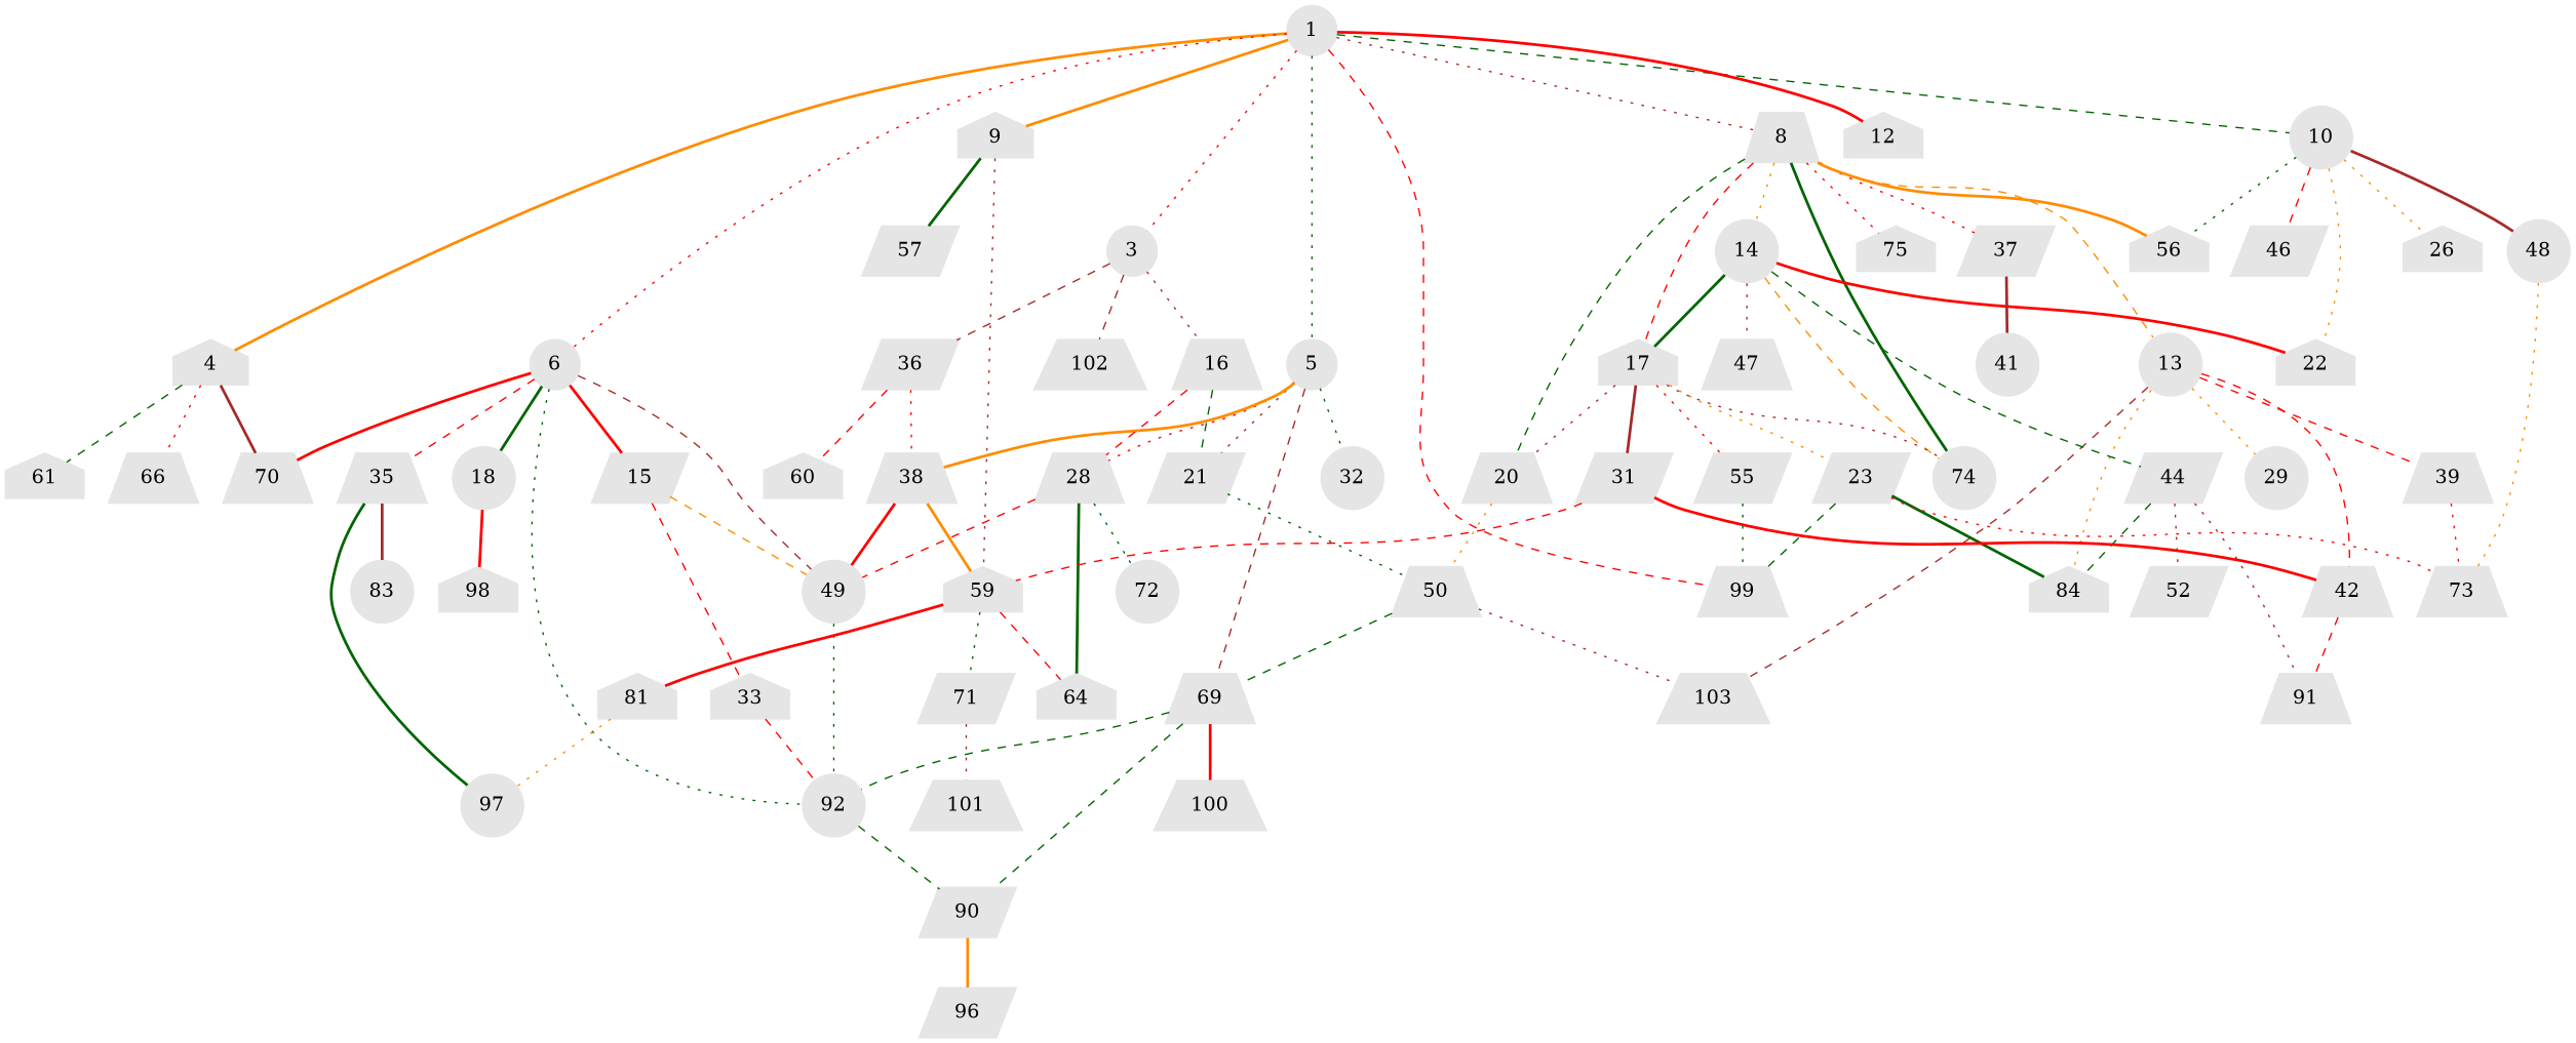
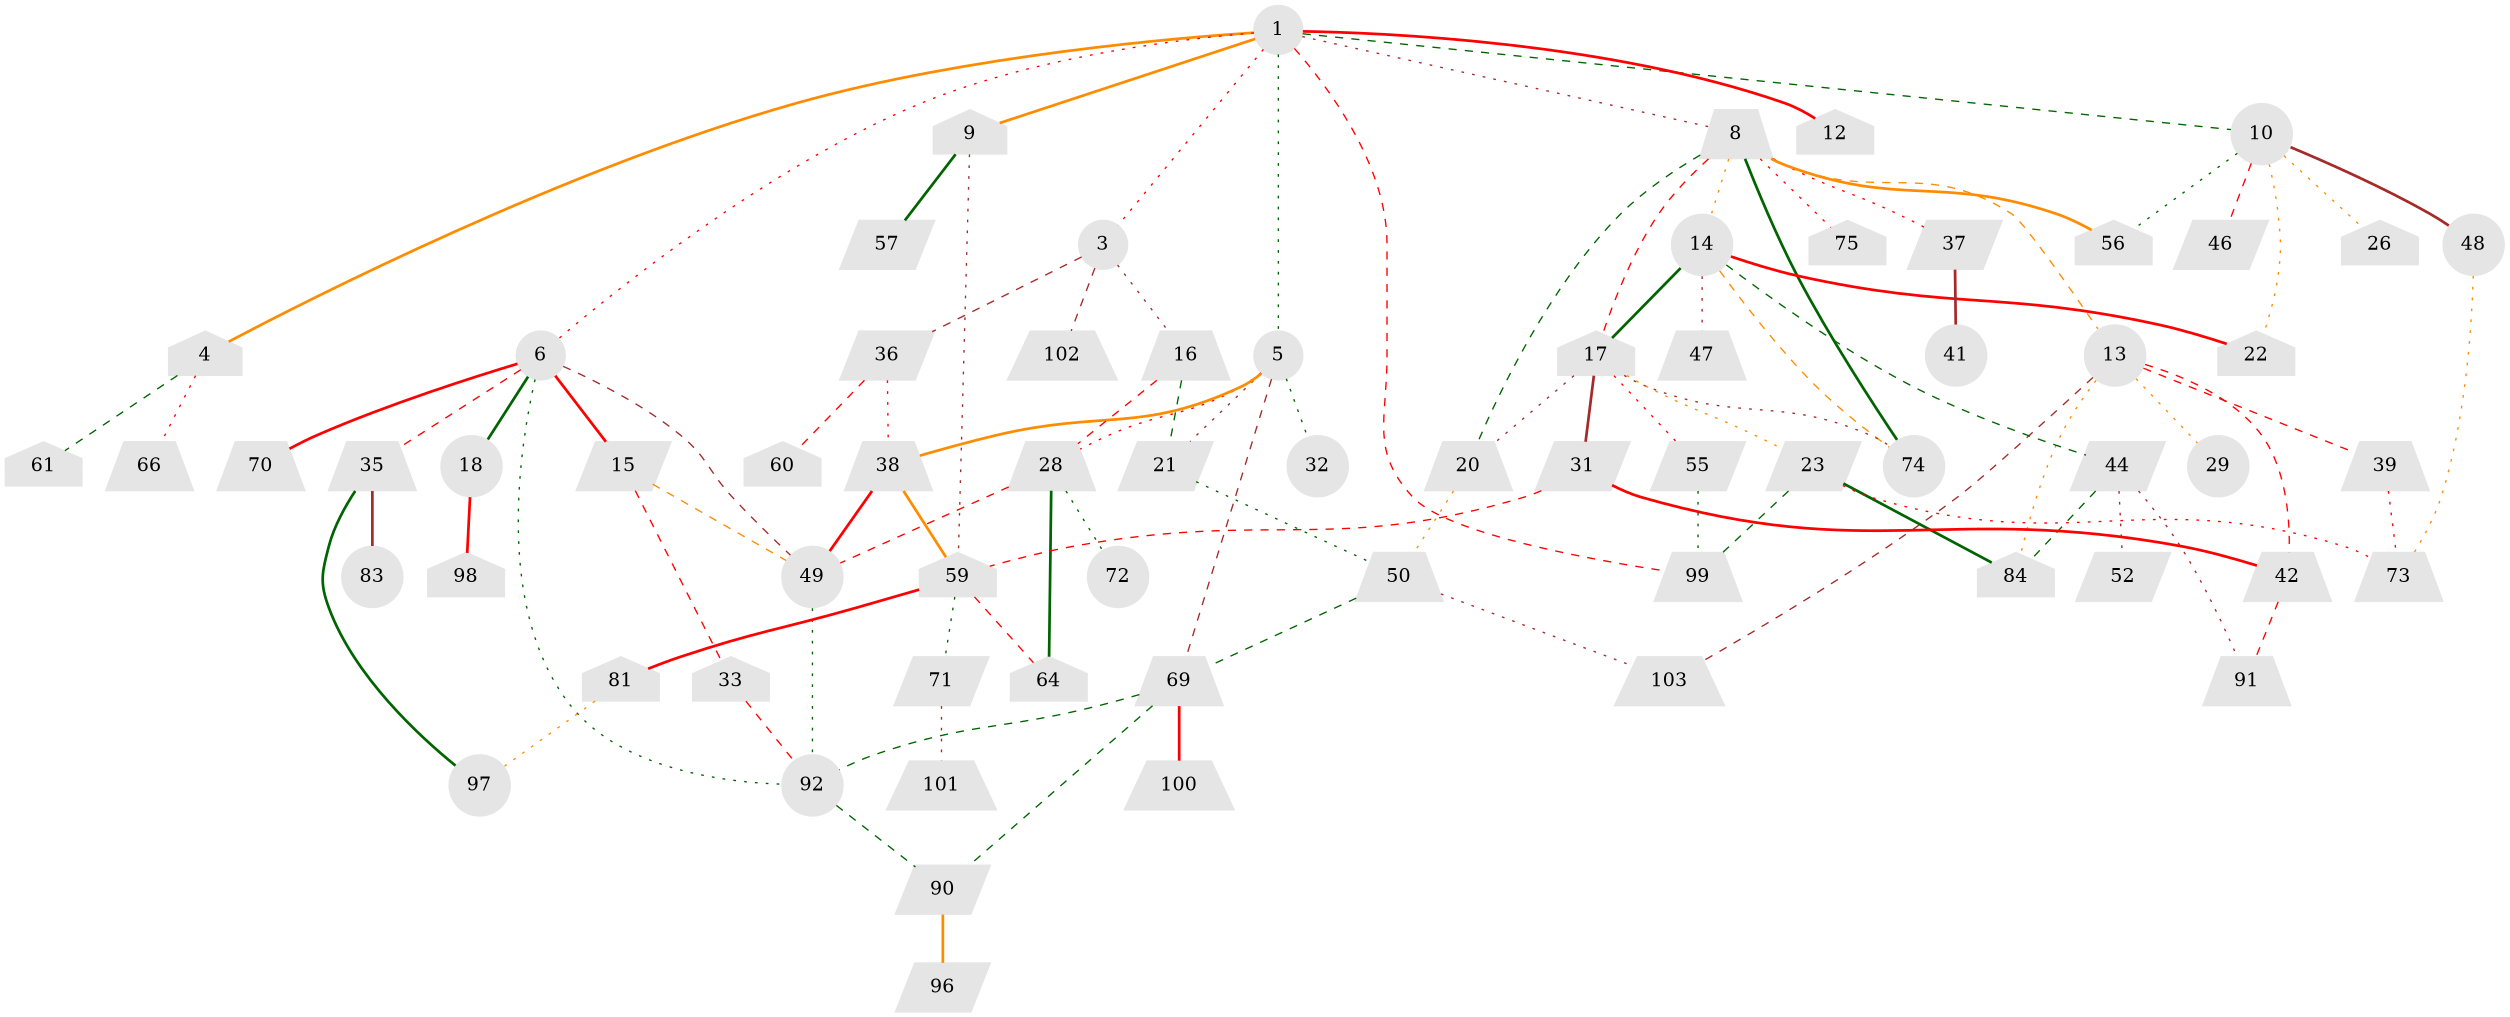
  graph {
    node [color=gray90 shape=trapezium style=filled]
    edge [color=red style=dotted]
    1 [shape=circle super="+2"]
    3 [shape=circle super="+30"]
    4 [shape=house super="+43"]
    5 [shape=circle super="+7"]
    6 [shape=circle super="+24"]
    8 [super="+27"]
    9 [shape=house super="+89"]
    10 [shape=circle super="+11"]
    12 [shape=house]
    99
    16 [super="+80"]
    36 [shape=parallelogram]
    102
    61 [shape=house]
    66
    70
    21 [shape=parallelogram super="+51"]
    28 [super="+88"]
    32 [shape=circle]
    38 [super="+95"]
    69 [super="+104"]
    15 [shape=parallelogram super="+19"]
    18 [shape=circle]
    35 [super="+54"]
    49 [shape=circle super="+65"]
    92 [shape=circle super="+93"]
    13 [shape=circle super="+25"]
    14 [shape=circle super="+63"]
    17 [shape=house super="+79"]
    20 [super="+82"]
    37 [shape=parallelogram]
    56 [shape=house]
    74 [shape=circle super="+94"]
    75 [shape=house]
    57 [shape=parallelogram]
    59 [shape=house super="+68"]
    22 [shape=house]
    26 [shape=house]
    46 [shape=parallelogram]
    48 [shape=circle]
    60 [shape=house]
    50 [super="+62"]
    64 [shape=house]
    72 [shape=circle]
    90 [shape=parallelogram]
    100
    33 [shape=house super="+78"]
    98 [shape=house]
    83 [shape=circle]
    97 [shape=circle]
    29 [shape=circle super="+40"]
    39 [super="+76"]
    42 [super="+87"]
    84 [shape=house]
    103
    44 [shape=parallelogram super="+45"]
    47 [super="+67"]
    23 [shape=parallelogram super="+34"]
    31 [shape=parallelogram]
    55 [shape=parallelogram super="+85"]
    41 [shape=circle]
    71 [shape=parallelogram]
    81 [shape=house]
    73 [super="+77"]
    91
    52 [shape=parallelogram super="+86"]
    101
    96 [shape=parallelogram]
    1 -- 3
    1 -- 4 [color=darkorange style=bold]
    1 -- 5 [color=darkgreen]
    1 -- 6
    1 -- 8 [color=brown]
    1 -- 9 [color=darkorange style=bold]
    1 -- 10 [color=darkgreen style=dashed]
    1 -- 12 [style=bold]
    1 -- 99 [style=dashed]
    3 -- 16 [color=brown]
    3 -- 36 [color=brown style=dashed]
    3 -- 102 [color=brown style=dashed]
    4 -- 61 [color=darkgreen style=dashed]
    4 -- 66
-   4 -- 70 [color=brown style=bold]
    5 -- 21 [color=brown]
    5 -- 28
    5 -- 32 [color=darkgreen]
    5 -- 38 [color=darkorange style=bold]
    5 -- 69 [color=brown style=dashed]
    6 -- 70 [style=bold]
    6 -- 15 [style=bold]
    6 -- 18 [color=darkgreen style=bold]
    6 -- 35 [style=dashed]
    6 -- 49 [color=brown style=dashed]
    6 -- 92 [color=darkgreen]
    8 -- 13 [color=darkorange style=dashed]
    8 -- 14 [color=darkorange]
    8 -- 17 [style=dashed]
    8 -- 20 [color=darkgreen style=dashed]
    8 -- 37
    8 -- 56 [color=darkorange style=bold]
    8 -- 74 [color=darkgreen style=bold]
    8 -- 75
    9 -- 57 [color=darkgreen style=bold]
    9 -- 59 [color=brown]
    10 -- 56 [color=darkgreen]
    10 -- 22 [color=darkorange]
    10 -- 26 [color=darkorange]
    10 -- 46 [style=dashed]
    10 -- 48 [color=brown style=bold]
    16 -- 21 [color=darkgreen style=dashed]
    16 -- 28 [style=dashed]
    36 -- 38
    36 -- 60 [style=dashed]
    21 -- 50 [color=darkgreen]
    28 -- 49 [style=dashed]
    28 -- 64 [color=darkgreen style=bold]
    28 -- 72 [color=darkgreen]
    38 -- 49 [style=bold]
    38 -- 59 [color=darkorange style=bold]
    69 -- 92 [color=darkgreen style=dashed]
    69 -- 90 [color=darkgreen style=dashed]
    69 -- 100 [style=bold]
    15 -- 49 [color=darkorange style=dashed]
    15 -- 33 [style=dashed]
    18 -- 98 [style=bold]
    35 -- 83 [color=brown style=bold]
    35 -- 97 [color=darkgreen style=bold]
    49 -- 92 [color=darkgreen]
    92 -- 90 [color=darkgreen style=dashed]
    13 -- 29 [color=darkorange]
    13 -- 39 [style=dashed]
    13 -- 42 [style=dashed]
    13 -- 84 [color=darkorange]
    13 -- 103 [color=brown style=dashed]
    14 -- 17 [color=darkgreen style=bold]
    14 -- 74 [color=darkorange style=dashed]
    14 -- 22 [style=bold]
    14 -- 44 [color=darkgreen style=dashed]
    14 -- 47 [color=brown]
    17 -- 20 [color=brown]
    17 -- 74 [color=brown]
    17 -- 23 [color=darkorange]
    17 -- 31 [color=brown style=bold]
    17 -- 55
    20 -- 50 [color=darkorange]
    37 -- 41 [color=brown style=bold]
    59 -- 64 [style=dashed]
    59 -- 71 [color=darkgreen]
    59 -- 81 [style=bold]
    48 -- 73 [color=darkorange]
    50 -- 69 [color=darkgreen style=dashed]
    50 -- 103 [color=brown]
    90 -- 96 [color=darkorange style=bold]
    33 -- 92 [style=dashed]
    39 -- 73
    42 -- 91 [style=dashed]
    44 -- 84 [color=darkgreen style=dashed]
    44 -- 91 [color=brown]
    44 -- 52 [color=brown]
    23 -- 99 [color=darkgreen style=dashed]
    23 -- 84 [color=darkgreen style=bold]
    23 -- 73
    31 -- 59 [style=dashed]
    31 -- 42 [style=bold]
    55 -- 99 [color=darkgreen]
    71 -- 101 [color=brown]
    81 -- 97 [color=darkorange]
  }
